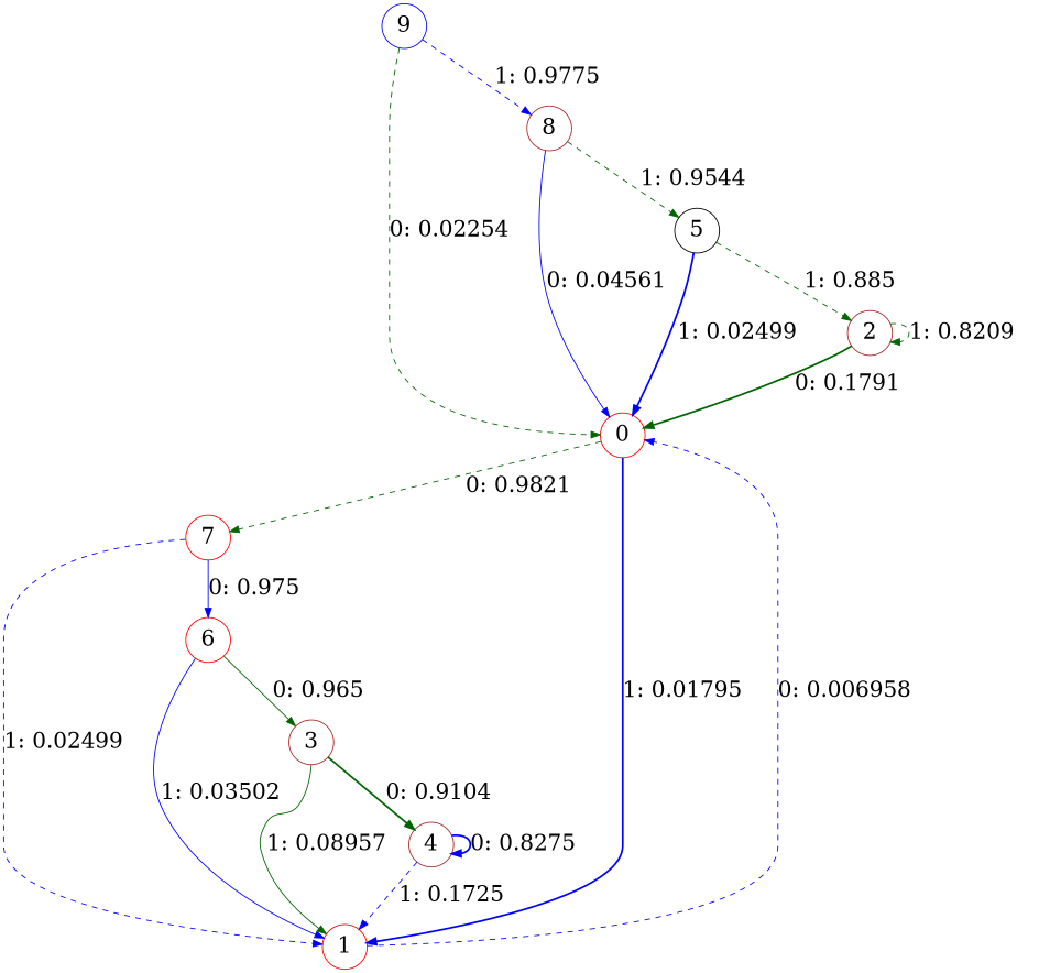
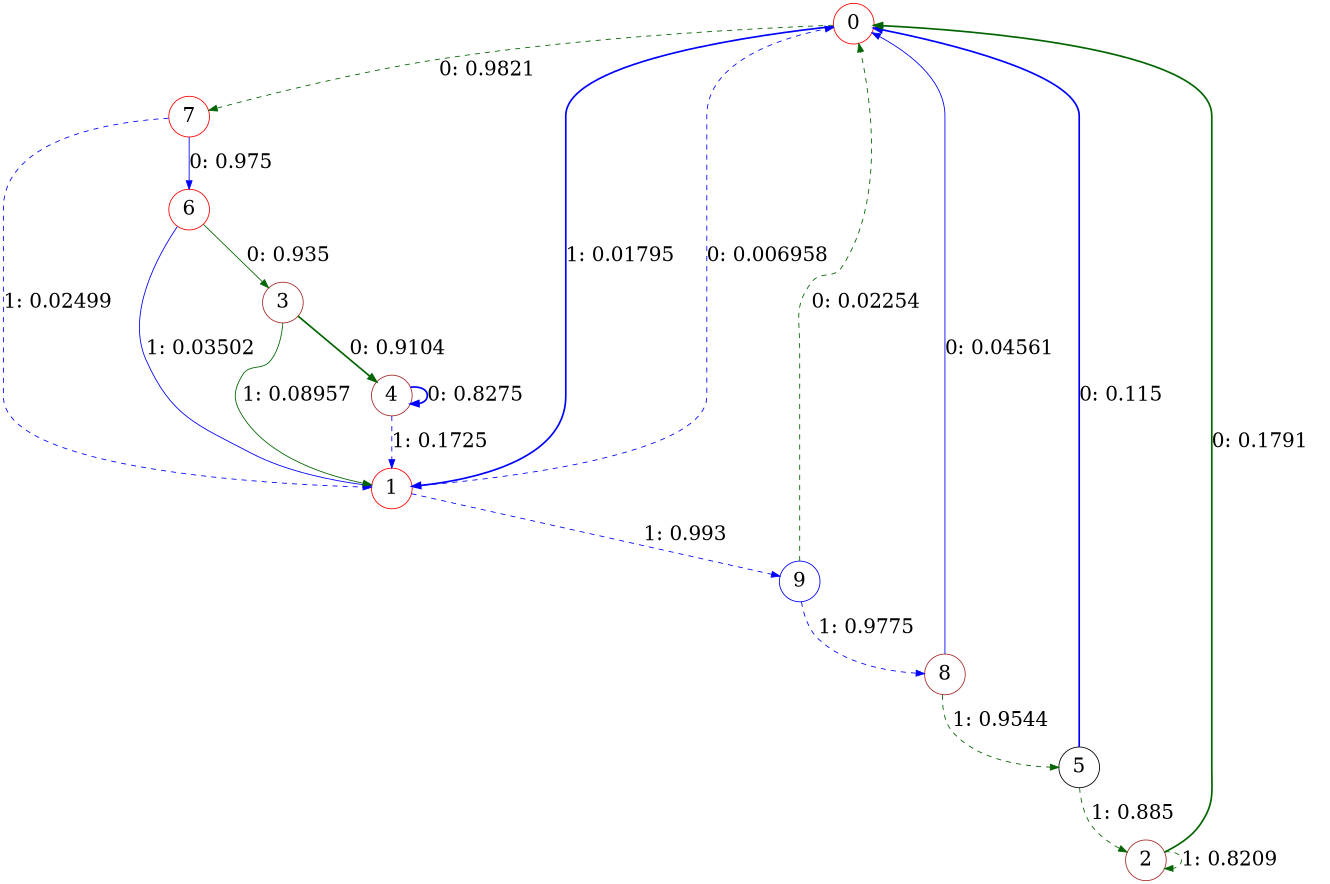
  digraph {
    node [color=red fontsize=24 shape=circle]
    edge [color=blue fontsize=24 style=dashed]
    0
    7
    1
    6
    9 [color=blue]
    3 [color=brown]
    8 [color=brown]
    5 [color=black]
    2 [color=brown]
    4 [color=brown]
    0 -> 7 [color=darkgreen label="0: 0.9821   "]
    0 -> 1 [label="1: 0.01795  " style=bold]
    7 -> 1 [label="1: 0.02499  "]
    7 -> 6 [label="0: 0.975    " style=solid]
    1 -> 0 [label="0: 0.006958  "]
+   1 -> 9 [label="1: 0.993    "]
    6 -> 1 [label="1: 0.03502  " style=solid]
-   6 -> 3 [color=darkgreen label="0: 0.965    " style=solid]
+   6 -> 3 [color=darkgreen label="0: 0.935    " style=solid]
    9 -> 0 [color=darkgreen label="0: 0.02254  "]
    9 -> 8 [label="1: 0.9775   "]
    3 -> 1 [color=darkgreen label="1: 0.08957  " style=solid]
    3 -> 4 [color=darkgreen label="0: 0.9104   " style=bold]
    8 -> 0 [label="0: 0.04561  " style=solid]
    8 -> 5 [color=darkgreen label="1: 0.9544   "]
-   5 -> 0 [label="1: 0.02499  " style=bold]
+   5 -> 0 [label="0: 0.115    " style=bold]
    5 -> 2 [color=darkgreen label="1: 0.885    "]
    2 -> 0 [color=darkgreen label="0: 0.1791   " style=bold]
    2 -> 2 [color=darkgreen label="1: 0.8209   "]
    4 -> 1 [label="1: 0.1725   "]
    4 -> 4 [label="0: 0.8275   " style=bold]
  }
